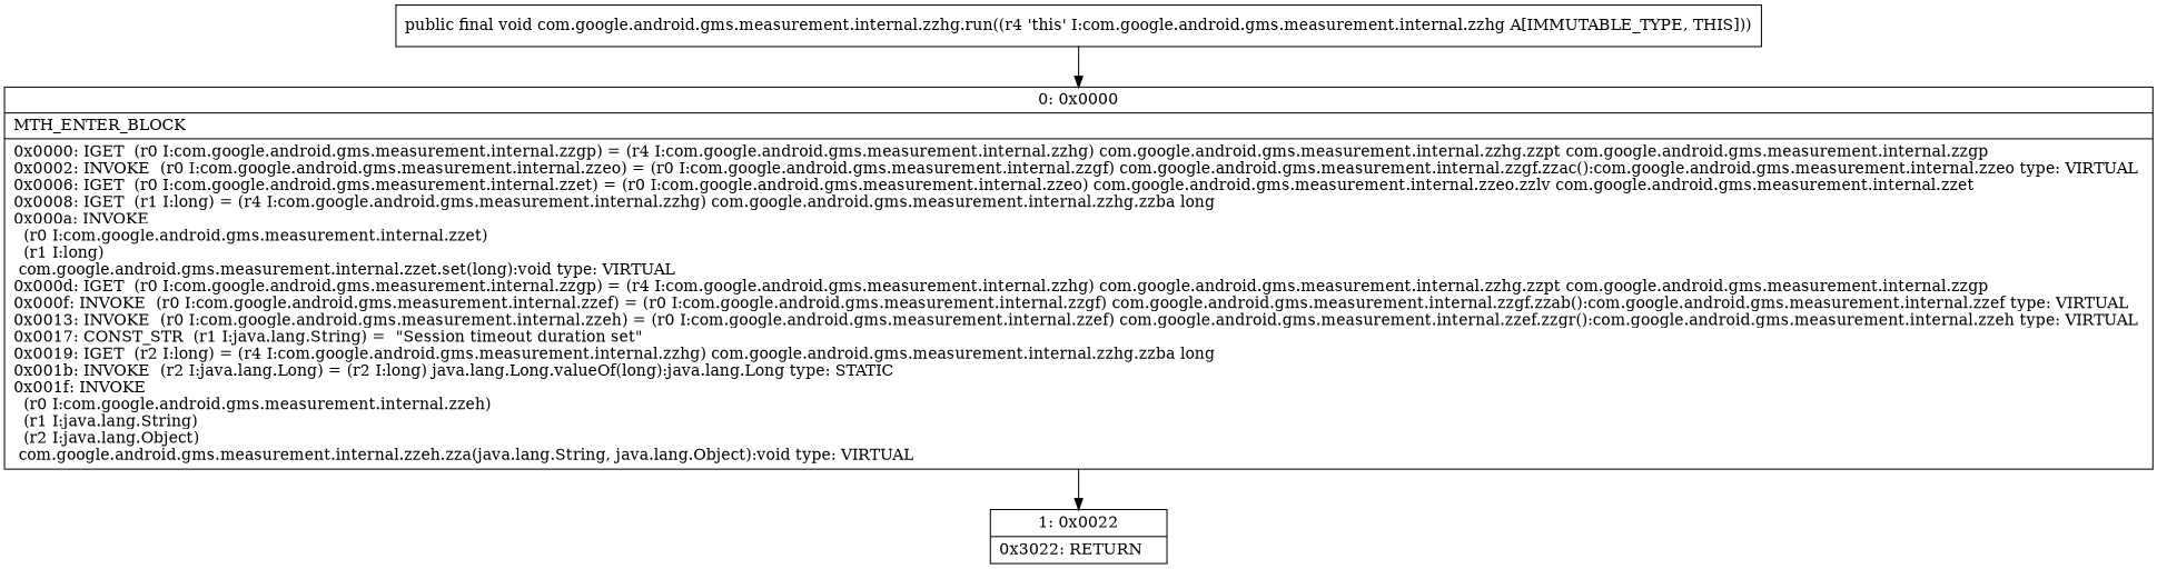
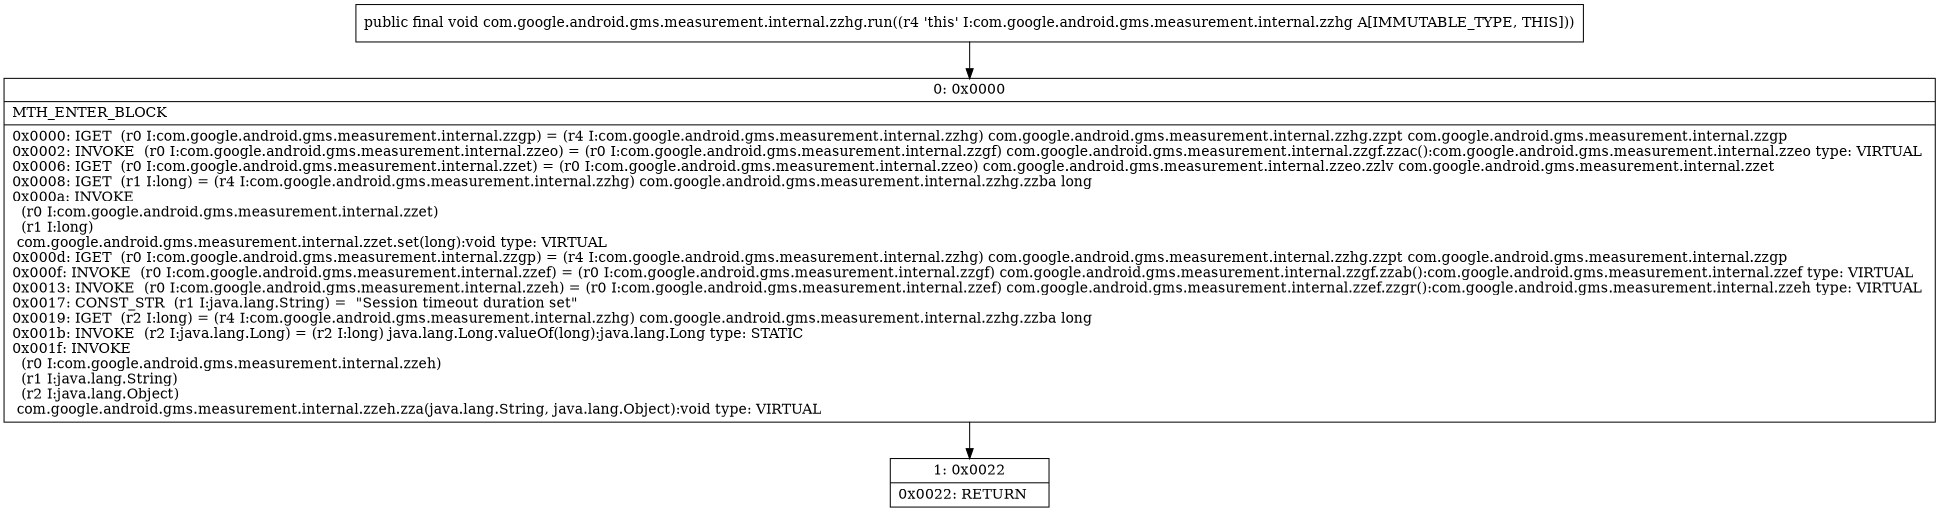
  digraph {
    node [shape=record]
    n1 [label="{0\:\ 0x0000|MTH_ENTER_BLOCK\l|0x0000: IGET  (r0 I:com.google.android.gms.measurement.internal.zzgp) = (r4 I:com.google.android.gms.measurement.internal.zzhg) com.google.android.gms.measurement.internal.zzhg.zzpt com.google.android.gms.measurement.internal.zzgp \l0x0002: INVOKE  (r0 I:com.google.android.gms.measurement.internal.zzeo) = (r0 I:com.google.android.gms.measurement.internal.zzgf) com.google.android.gms.measurement.internal.zzgf.zzac():com.google.android.gms.measurement.internal.zzeo type: VIRTUAL \l0x0006: IGET  (r0 I:com.google.android.gms.measurement.internal.zzet) = (r0 I:com.google.android.gms.measurement.internal.zzeo) com.google.android.gms.measurement.internal.zzeo.zzlv com.google.android.gms.measurement.internal.zzet \l0x0008: IGET  (r1 I:long) = (r4 I:com.google.android.gms.measurement.internal.zzhg) com.google.android.gms.measurement.internal.zzhg.zzba long \l0x000a: INVOKE  \l  (r0 I:com.google.android.gms.measurement.internal.zzet)\l  (r1 I:long)\l com.google.android.gms.measurement.internal.zzet.set(long):void type: VIRTUAL \l0x000d: IGET  (r0 I:com.google.android.gms.measurement.internal.zzgp) = (r4 I:com.google.android.gms.measurement.internal.zzhg) com.google.android.gms.measurement.internal.zzhg.zzpt com.google.android.gms.measurement.internal.zzgp \l0x000f: INVOKE  (r0 I:com.google.android.gms.measurement.internal.zzef) = (r0 I:com.google.android.gms.measurement.internal.zzgf) com.google.android.gms.measurement.internal.zzgf.zzab():com.google.android.gms.measurement.internal.zzef type: VIRTUAL \l0x0013: INVOKE  (r0 I:com.google.android.gms.measurement.internal.zzeh) = (r0 I:com.google.android.gms.measurement.internal.zzef) com.google.android.gms.measurement.internal.zzef.zzgr():com.google.android.gms.measurement.internal.zzeh type: VIRTUAL \l0x0017: CONST_STR  (r1 I:java.lang.String) =  \"Session timeout duration set\" \l0x0019: IGET  (r2 I:long) = (r4 I:com.google.android.gms.measurement.internal.zzhg) com.google.android.gms.measurement.internal.zzhg.zzba long \l0x001b: INVOKE  (r2 I:java.lang.Long) = (r2 I:long) java.lang.Long.valueOf(long):java.lang.Long type: STATIC \l0x001f: INVOKE  \l  (r0 I:com.google.android.gms.measurement.internal.zzeh)\l  (r1 I:java.lang.String)\l  (r2 I:java.lang.Object)\l com.google.android.gms.measurement.internal.zzeh.zza(java.lang.String, java.lang.Object):void type: VIRTUAL \l}"]
-   n2 [label="{1\:\ 0x0022|0x3022: RETURN   \l}"]
+   n2 [label="{1\:\ 0x0022|0x0022: RETURN   \l}"]
    n3 [label="{public final void com.google.android.gms.measurement.internal.zzhg.run((r4 'this' I:com.google.android.gms.measurement.internal.zzhg A[IMMUTABLE_TYPE, THIS])) }"]
    n1 -> n2
    n3 -> n1
  }
